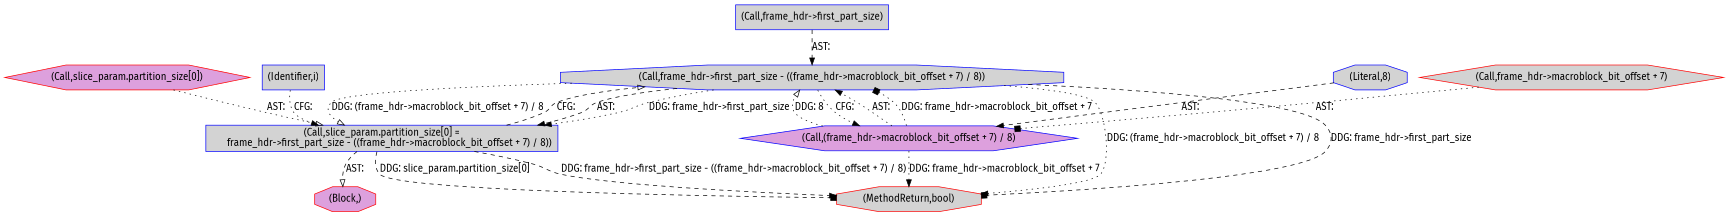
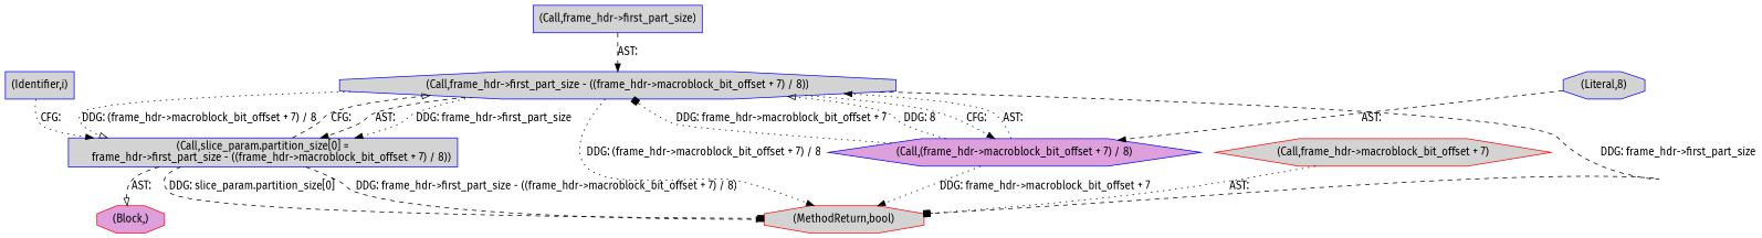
  digraph {
    fontname="Fira Sans"
    node [color=blue fillcolor=lightgrey fontname="Fira Sans" shape=octagon style=filled]
    edge [arrowhead=normal fontname="Fira Sans" style=dotted]
    n1 [label="(Call,frame_hdr->first_part_size - ((frame_hdr->macroblock_bit_offset + 7) / 8))"]
    n2 [fillcolor=plum label="(Call,(frame_hdr->macroblock_bit_offset + 7) / 8)" shape=hexagon]
    n3 [label="(Call,slice_param.partition_size[0] =\n      frame_hdr->first_part_size - ((frame_hdr->macroblock_bit_offset + 7) / 8))" shape=box]
    n4 [color=red label="(MethodReturn,bool)"]
    n5 [color=red fillcolor=plum label="(Block,)"]
    n6 [label="(Literal,8)"]
    n7 [label="(Call,frame_hdr->first_part_size)" shape=box]
-   n8 [color=red fillcolor=plum label="(Call,slice_param.partition_size[0])" shape=hexagon]
    n9 [color=red label="(Call,frame_hdr->macroblock_bit_offset + 7)" shape=hexagon]
    n10 [label="(Identifier,i)" shape=box]
    n1 -> n2 [label="CFG: "]
    n1 -> n3 [label="AST: " style=dashed]
    n1 -> n3 [label="DDG: frame_hdr->first_part_size"]
    n1 -> n3 [arrowhead=onormal label="DDG: (frame_hdr->macroblock_bit_offset + 7) / 8"]
    n1 -> n4 [arrowhead=box label="DDG: frame_hdr->first_part_size" style=dashed]
    n1 -> n4 [label="DDG: (frame_hdr->macroblock_bit_offset + 7) / 8"]
    n2 -> n1 [label="AST: "]
    n2 -> n1 [arrowhead=box label="DDG: frame_hdr->macroblock_bit_offset + 7"]
    n2 -> n1 [arrowhead=onormal label="DDG: 8"]
    n2 -> n4 [label="DDG: frame_hdr->macroblock_bit_offset + 7"]
    n3 -> n1 [arrowhead=onormal label="CFG: " style=dashed]
    n3 -> n4 [label="DDG: frame_hdr->first_part_size - ((frame_hdr->macroblock_bit_offset + 7) / 8)" style=dashed]
    n3 -> n4 [arrowhead=box label="DDG: slice_param.partition_size[0]" style=dashed]
    n3 -> n5 [arrowhead=onormal label="AST: " style=dashed]
    n6 -> n2 [label="AST: " style=dashed]
    n7 -> n1 [label="AST: " style=dashed]
-   n8 -> n3 [arrowhead=onormal label="AST: "]
-   n9 -> n2 [arrowhead=box label="AST: "]
+   n9 -> n4 [arrowhead=box label="AST: "]
    n10 -> n3 [label="CFG: "]
  }
